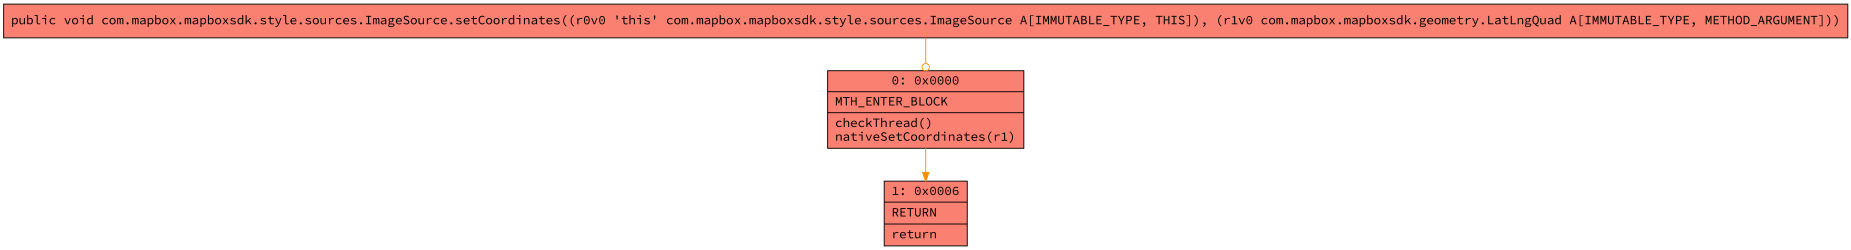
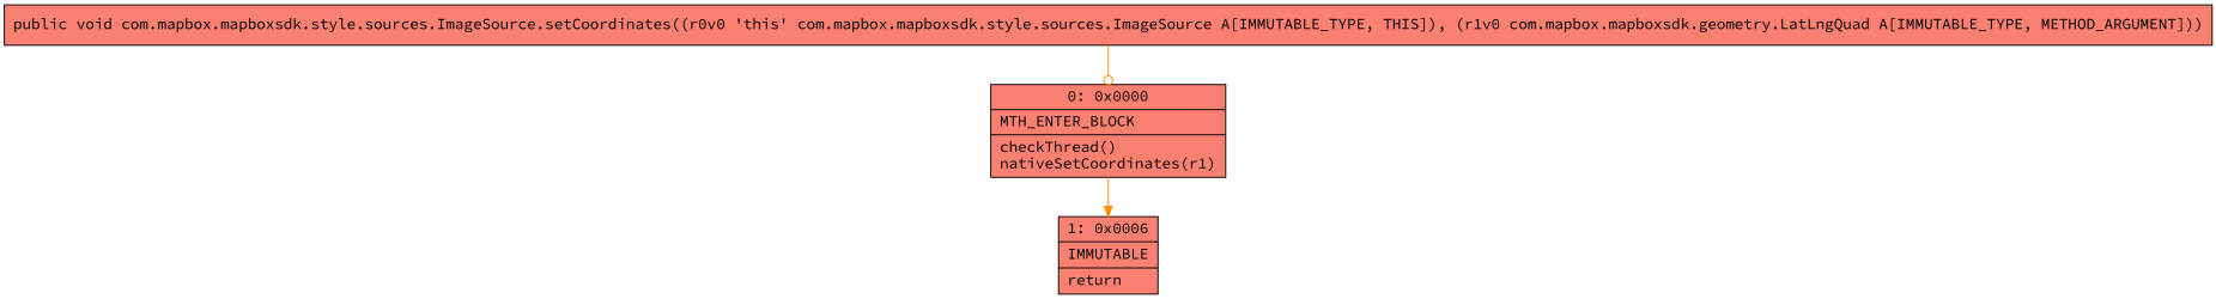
  digraph {
    fontname="Source Code Pro"
    node [shape=record style=filled fillcolor=salmon fontname="Source Code Pro"]
    edge [color=darkorange fontname="Source Code Pro"]
    n1 [label="{0\:\ 0x0000|MTH_ENTER_BLOCK\l|checkThread()\lnativeSetCoordinates(r1)\l}"]
-   n2 [label="{1\:\ 0x0006|RETURN\l|return\l}"]
+   n2 [label="{1\:\ 0x0006|IMMUTABLE\l|return\l}"]
    n3 [label="{public void com.mapbox.mapboxsdk.style.sources.ImageSource.setCoordinates((r0v0 'this' com.mapbox.mapboxsdk.style.sources.ImageSource A[IMMUTABLE_TYPE, THIS]), (r1v0 com.mapbox.mapboxsdk.geometry.LatLngQuad A[IMMUTABLE_TYPE, METHOD_ARGUMENT])) }"]
    n1 -> n2 [arrowhead=normal]
    n3 -> n1 [arrowhead=odot]
  }
